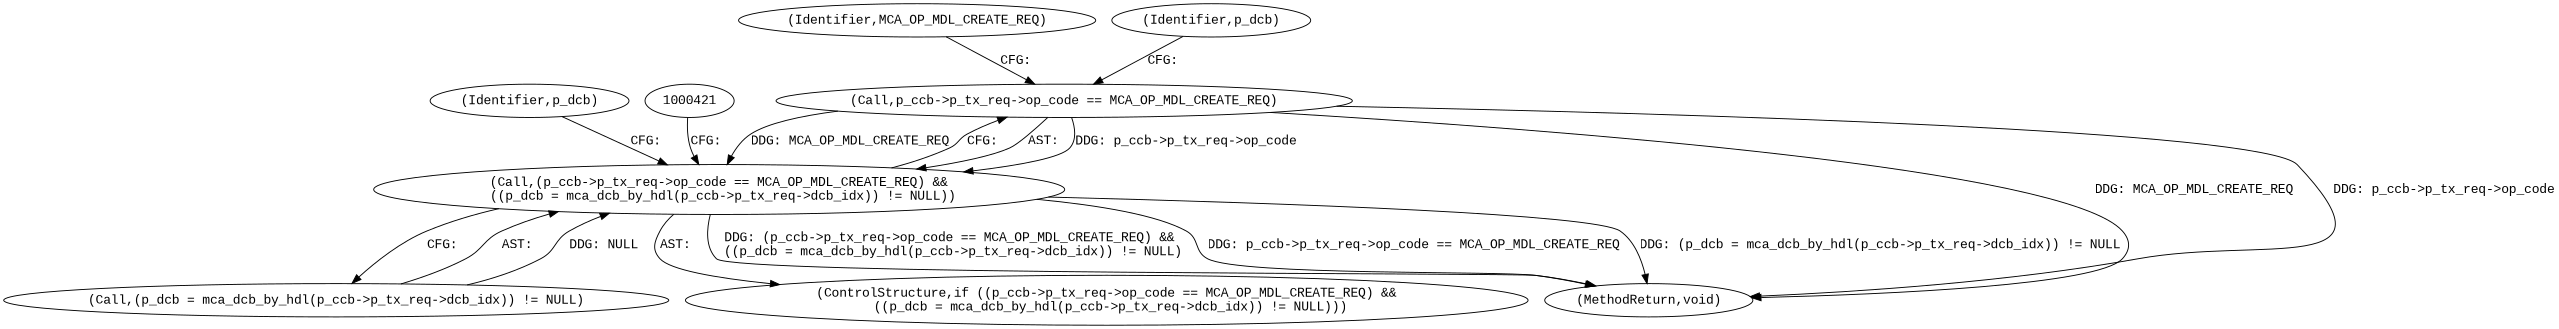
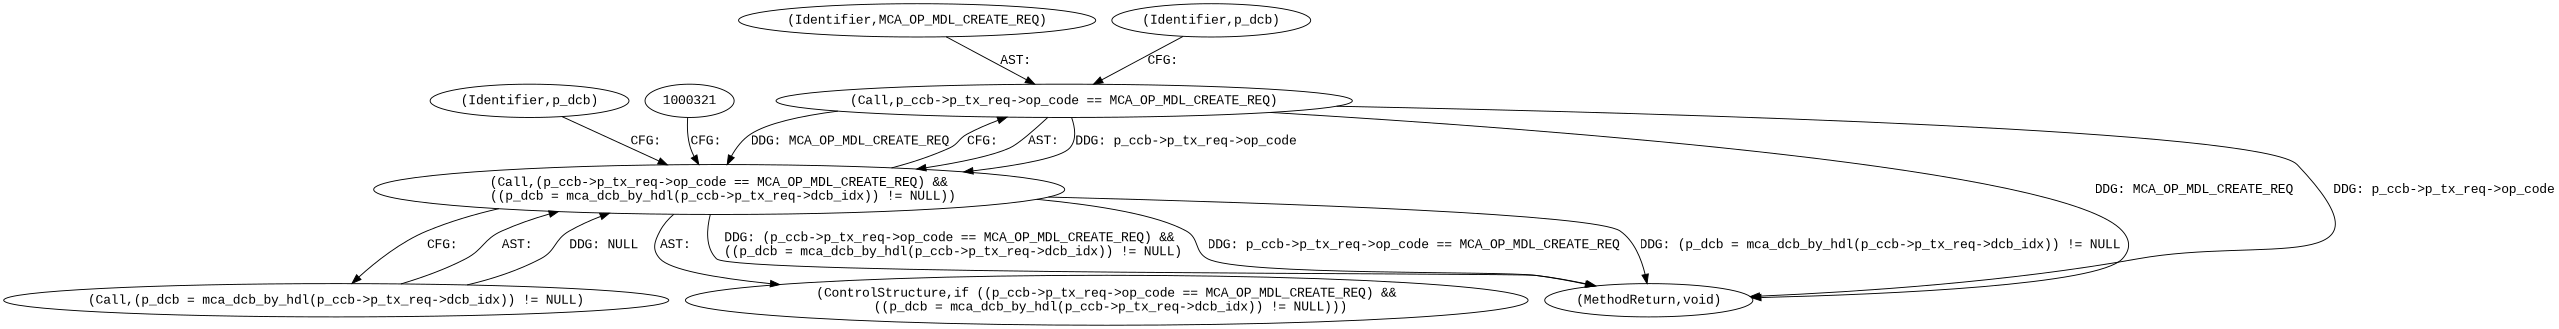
  digraph {
    fontname="Liberation Mono"
    node [fontname="Liberation Mono"]
    edge [fontname="Liberation Mono"]
    n1 [label="(Call,p_ccb->p_tx_req->op_code == MCA_OP_MDL_CREATE_REQ)"]
    n2 [label="(Call,(p_ccb->p_tx_req->op_code == MCA_OP_MDL_CREATE_REQ) &&\n ((p_dcb = mca_dcb_by_hdl(p_ccb->p_tx_req->dcb_idx)) != NULL))"]
    n3 [label="(MethodReturn,void)"]
    n4 [label="(Call,(p_dcb = mca_dcb_by_hdl(p_ccb->p_tx_req->dcb_idx)) != NULL)"]
    n5 [label="(ControlStructure,if ((p_ccb->p_tx_req->op_code == MCA_OP_MDL_CREATE_REQ) &&\n ((p_dcb = mca_dcb_by_hdl(p_ccb->p_tx_req->dcb_idx)) != NULL)))"]
    n6 [label="(Identifier,MCA_OP_MDL_CREATE_REQ)"]
    n7 [label="(Identifier,p_dcb)"]
    n8 [label="(Identifier,p_dcb)"]
-   1000321 [label=1000421]
+   1000321
    n1 -> n2 [label="AST: "]
    n1 -> n2 [label="DDG: p_ccb->p_tx_req->op_code"]
    n1 -> n2 [label="DDG: MCA_OP_MDL_CREATE_REQ"]
    n1 -> n3 [label="DDG: MCA_OP_MDL_CREATE_REQ"]
    n1 -> n3 [label="DDG: p_ccb->p_tx_req->op_code"]
    n2 -> n1 [label="CFG: "]
    n2 -> n3 [label="DDG: p_ccb->p_tx_req->op_code == MCA_OP_MDL_CREATE_REQ"]
    n2 -> n3 [label="DDG: (p_dcb = mca_dcb_by_hdl(p_ccb->p_tx_req->dcb_idx)) != NULL"]
    n2 -> n3 [label="DDG: (p_ccb->p_tx_req->op_code == MCA_OP_MDL_CREATE_REQ) &&\n ((p_dcb = mca_dcb_by_hdl(p_ccb->p_tx_req->dcb_idx)) != NULL)"]
    n2 -> n4 [label="CFG: "]
    n2 -> n5 [label="AST: "]
    n4 -> n2 [label="AST: "]
    n4 -> n2 [label="DDG: NULL"]
-   n6 -> n1 [label="CFG: "]
+   n6 -> n1 [label="AST: "]
    n7 -> n1 [label="CFG: "]
    n8 -> n2 [label="CFG: "]
    1000321 -> n2 [label="CFG: "]
  }
